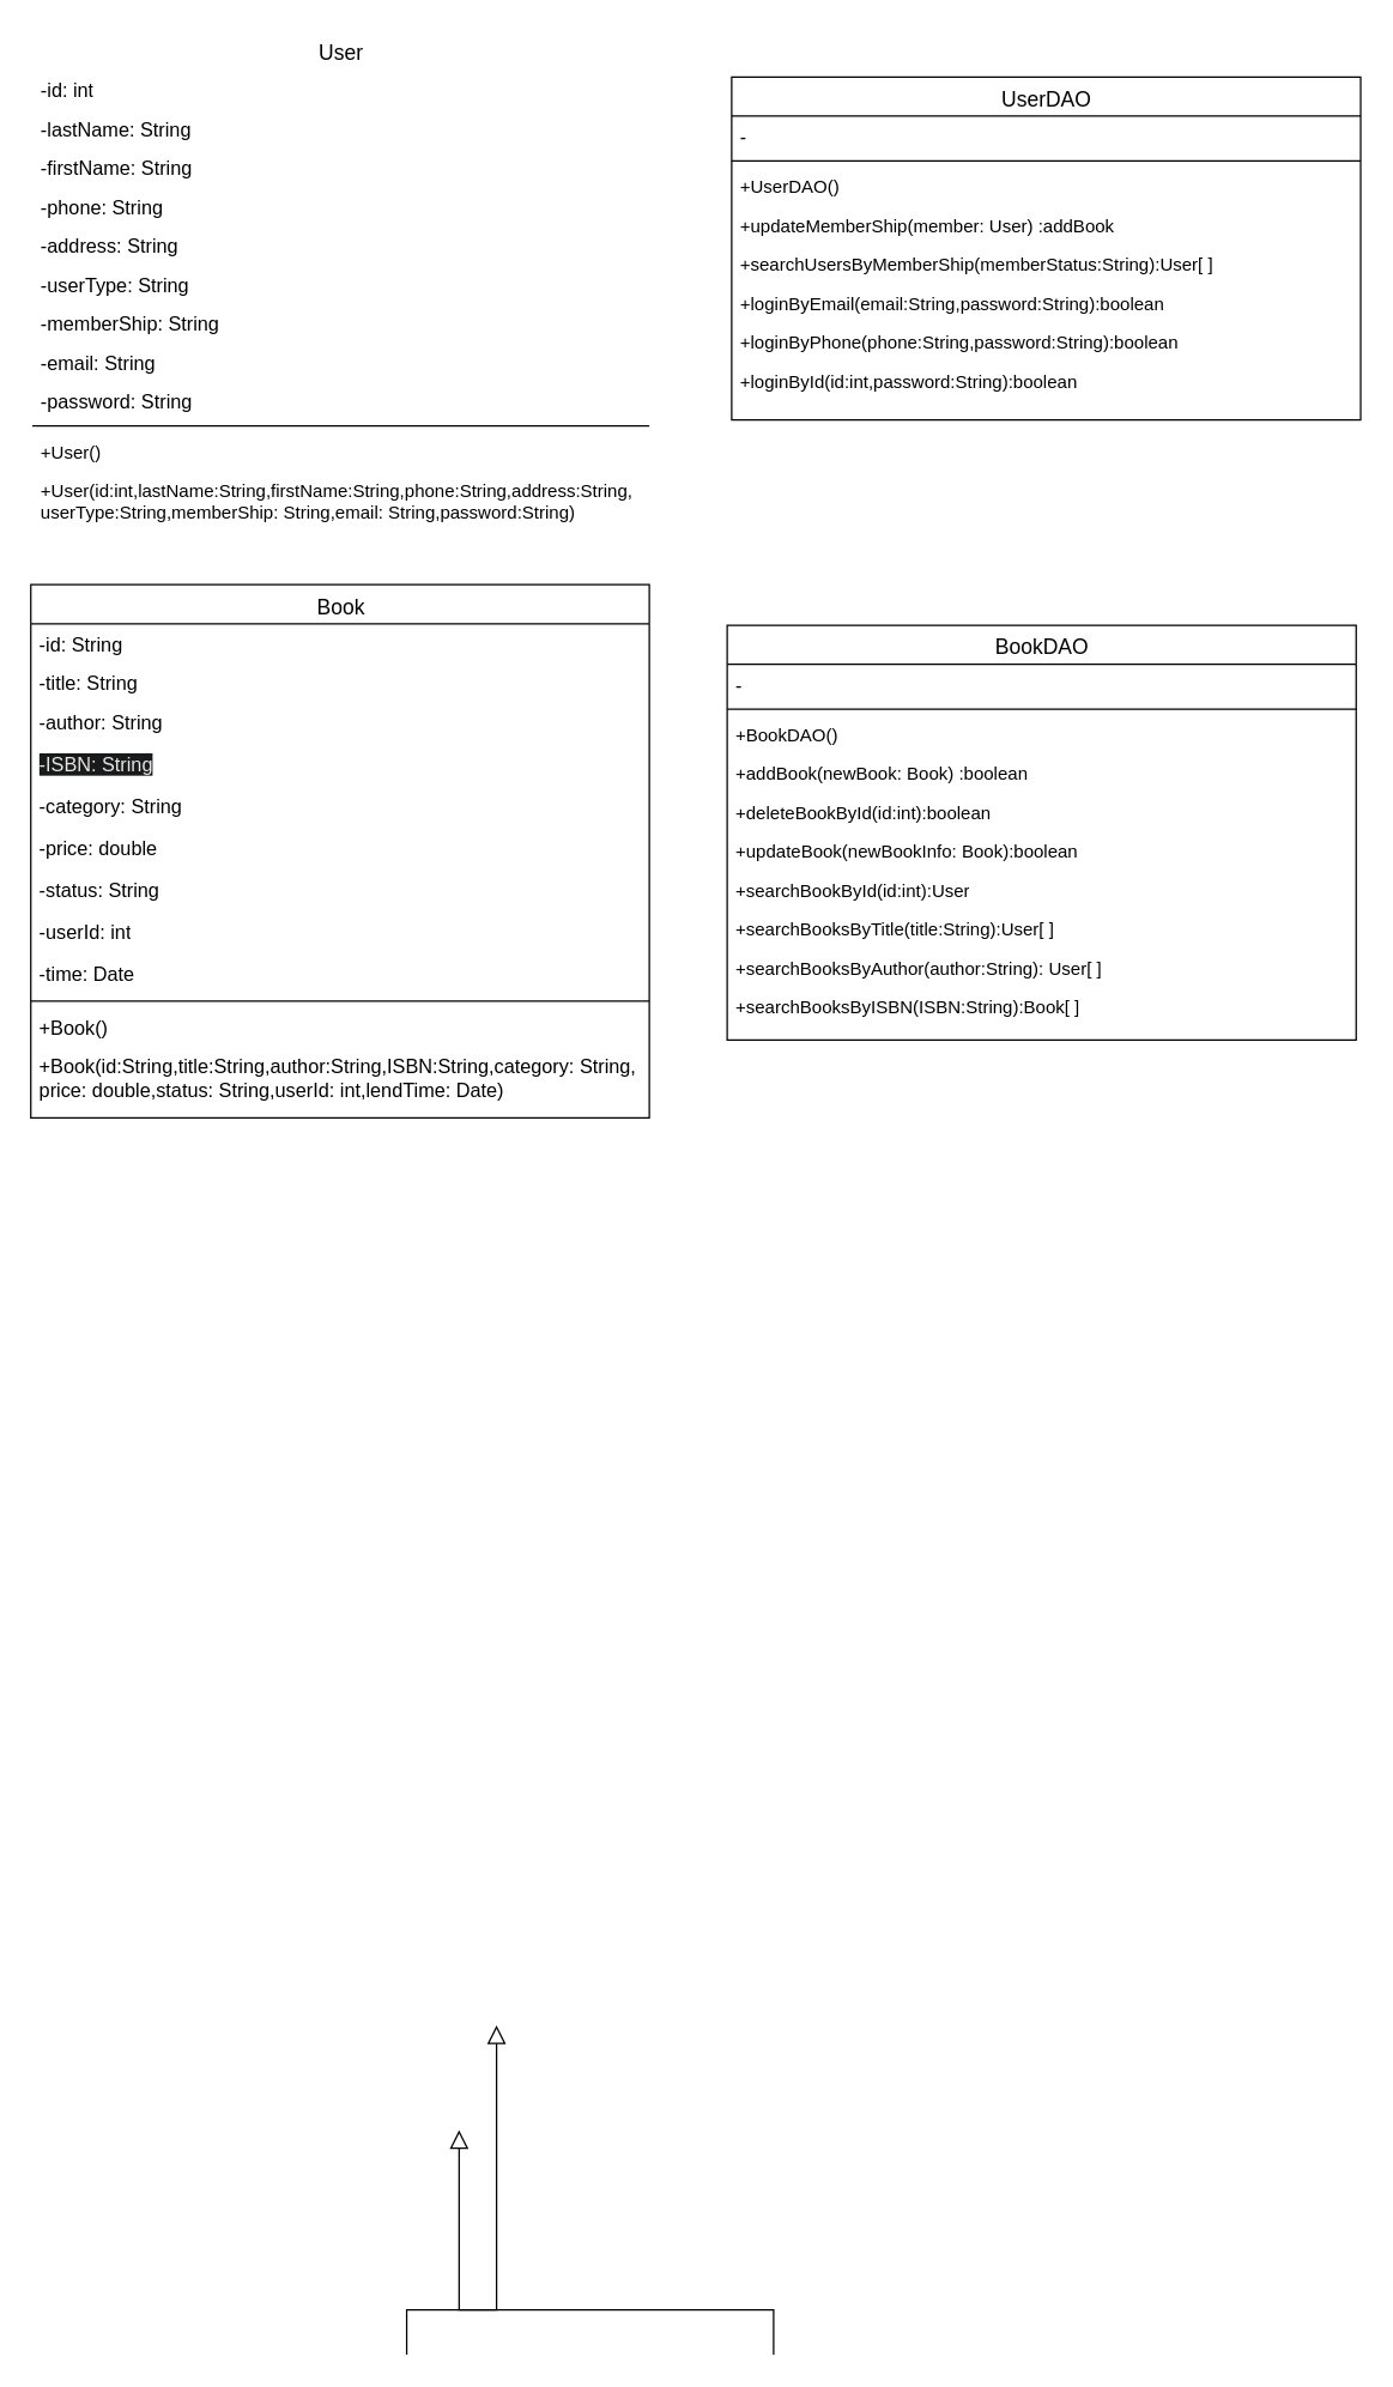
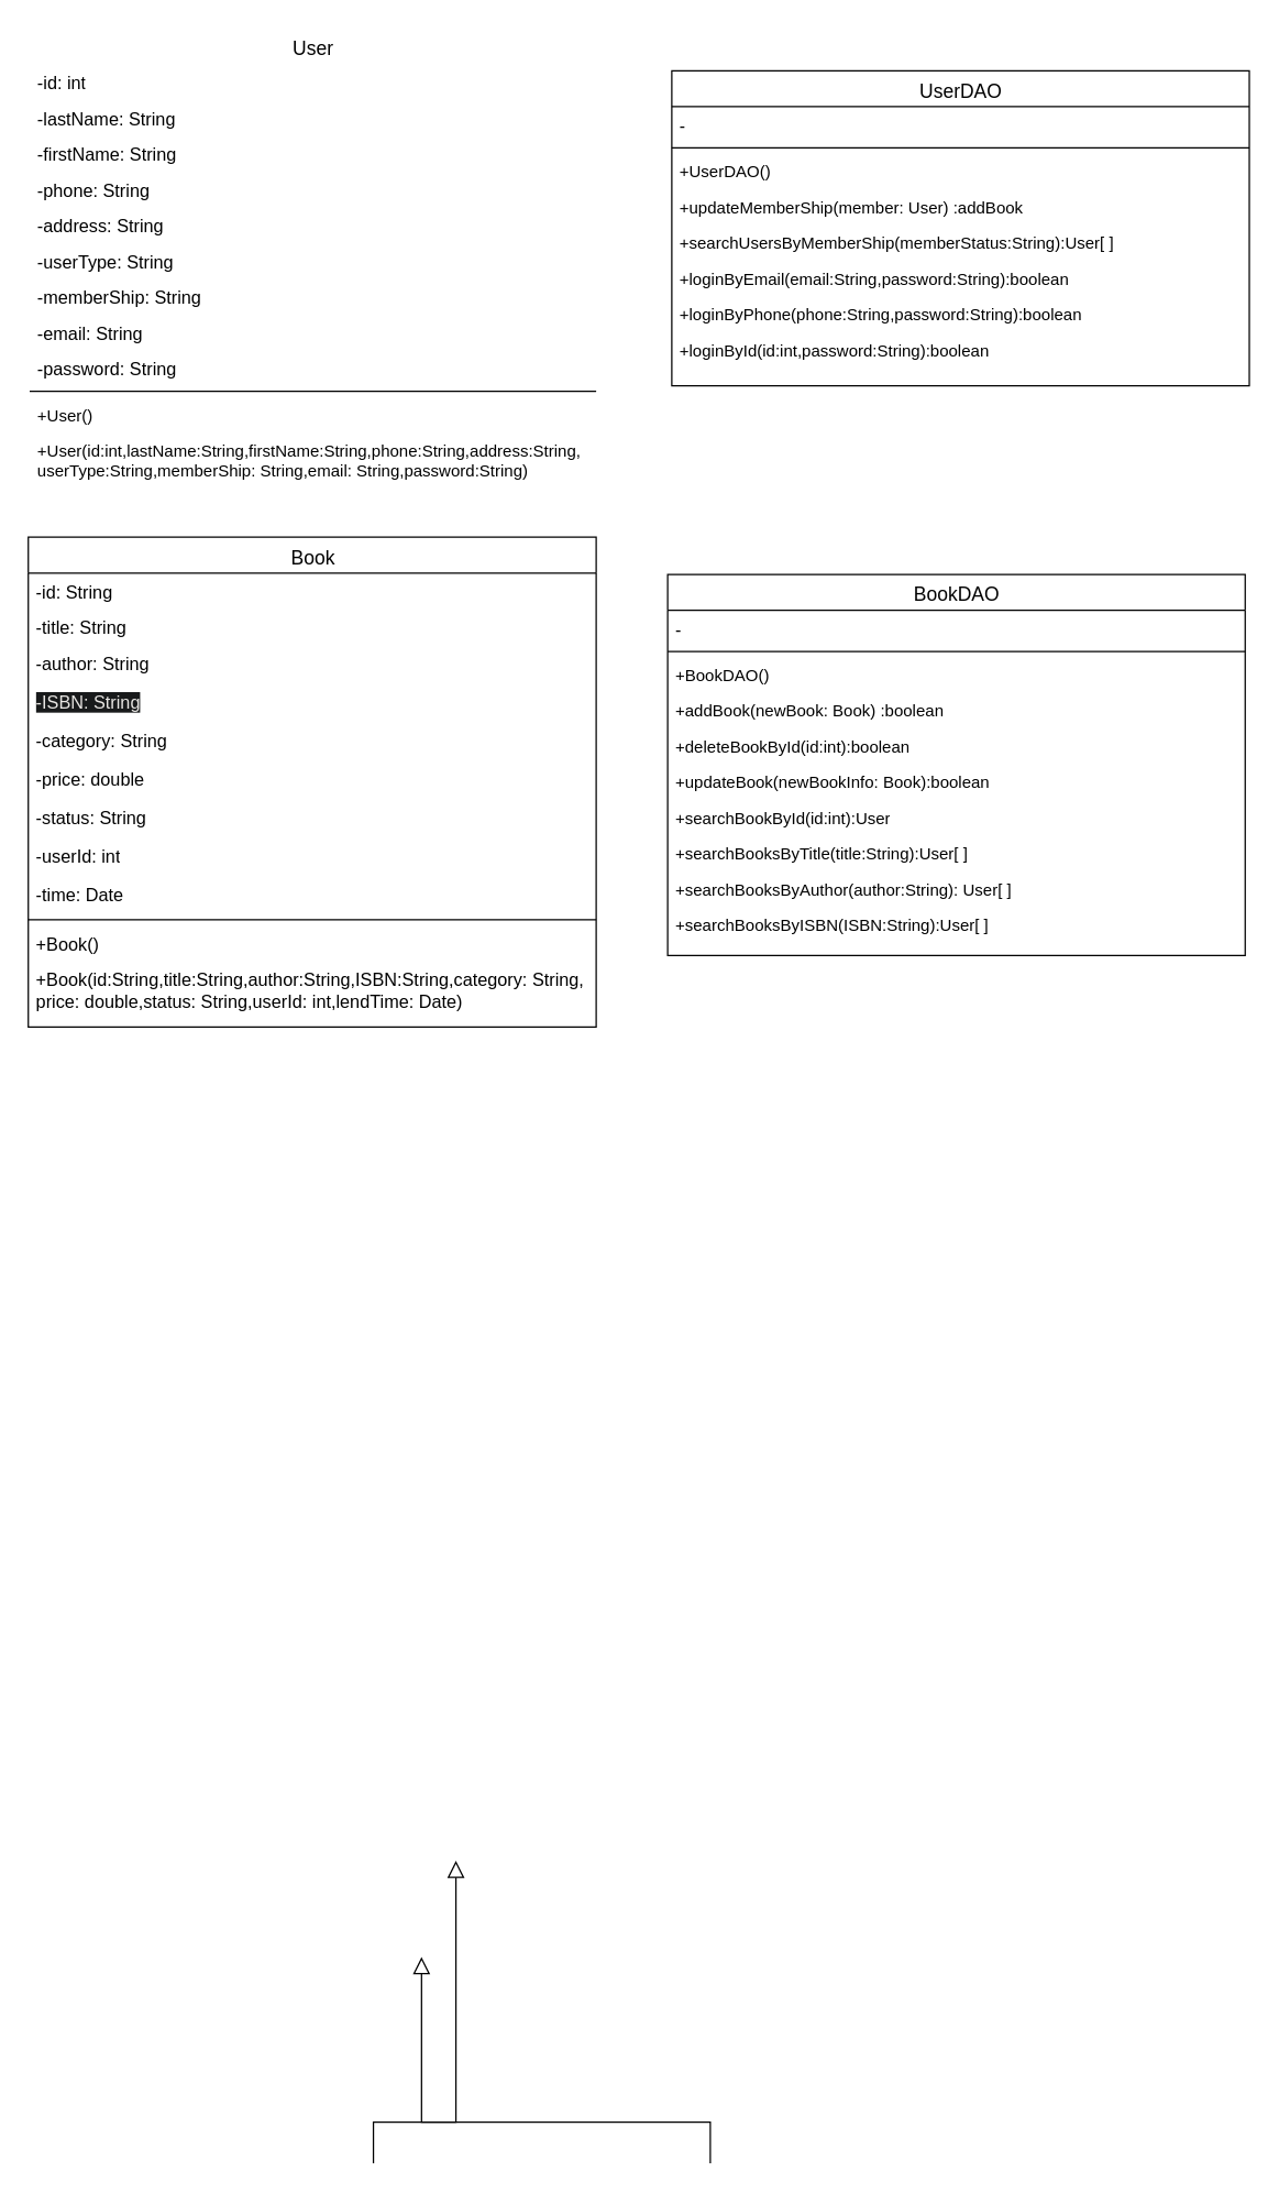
  <mxCell id="0" />
  <mxCell id="1" parent="0" />
  <mxCell id="2" value="User" style="swimlane;fontStyle=0;align=center;verticalAlign=top;childLayout=stackLayout;horizontal=1;startSize=26;horizontalStack=0;resizeParent=1;resizeLast=0;collapsible=1;marginBottom=0;rounded=0;shadow=0;strokeWidth=1;fontSize=14;strokeColor=#FFF;html=1;" parent="1" vertex="1"><mxGeometry x="21" y="20" width="412" height="337" as="geometry"><mxRectangle x="220" y="120" width="160" height="26" as="alternateBounds" /></mxGeometry></mxCell>
  <mxCell id="3" value="-id: int" style="text;align=left;verticalAlign=top;spacingLeft=4;spacingRight=4;overflow=hidden;rotatable=0;points=[[0,0.5],[1,0.5]];portConstraint=eastwest;fontSize=13;html=1;" parent="2" vertex="1"><mxGeometry y="26" width="412" height="26" as="geometry" /></mxCell>
  <mxCell id="4" value="-lastName: String" style="text;align=left;verticalAlign=top;spacingLeft=4;spacingRight=4;overflow=hidden;rotatable=0;points=[[0,0.5],[1,0.5]];portConstraint=eastwest;fontSize=13;html=1;" parent="2" vertex="1"><mxGeometry y="52" width="412" height="26" as="geometry" /></mxCell>
  <mxCell id="5" value="-firstName: String" style="text;align=left;verticalAlign=top;spacingLeft=4;spacingRight=4;overflow=hidden;rotatable=0;points=[[0,0.5],[1,0.5]];portConstraint=eastwest;fontSize=13;html=1;" parent="2" vertex="1"><mxGeometry y="78" width="412" height="26" as="geometry" /></mxCell>
  <mxCell id="6" value="-phone: String" style="text;align=left;verticalAlign=top;spacingLeft=4;spacingRight=4;overflow=hidden;rotatable=0;points=[[0,0.5],[1,0.5]];portConstraint=eastwest;fontSize=13;html=1;" parent="2" vertex="1"><mxGeometry y="104" width="412" height="26" as="geometry" /></mxCell>
  <mxCell id="7" value="-address: String" style="text;align=left;verticalAlign=top;spacingLeft=4;spacingRight=4;overflow=hidden;rotatable=0;points=[[0,0.5],[1,0.5]];portConstraint=eastwest;rounded=0;shadow=0;html=1;fontSize=13;" parent="2" vertex="1"><mxGeometry y="130" width="412" height="26" as="geometry" /></mxCell>
  <mxCell id="8" value="-userType: String" style="text;align=left;verticalAlign=top;spacingLeft=4;spacingRight=4;overflow=hidden;rotatable=0;points=[[0,0.5],[1,0.5]];portConstraint=eastwest;rounded=0;shadow=0;html=1;fontSize=13;" parent="2" vertex="1"><mxGeometry y="156" width="412" height="26" as="geometry" /></mxCell>
  <mxCell id="9" value="-memberShip: String" style="text;align=left;verticalAlign=top;spacingLeft=4;spacingRight=4;overflow=hidden;rotatable=0;points=[[0,0.5],[1,0.5]];portConstraint=eastwest;rounded=0;shadow=0;html=1;fontSize=13;" parent="2" vertex="1"><mxGeometry y="182" width="412" height="26" as="geometry" /></mxCell>
  <mxCell id="10" value="-email: String" style="text;align=left;verticalAlign=top;spacingLeft=4;spacingRight=4;overflow=hidden;rotatable=0;points=[[0,0.5],[1,0.5]];portConstraint=eastwest;rounded=0;shadow=0;html=1;fontSize=13;" vertex="1" parent="2"><mxGeometry y="208" width="412" height="26" as="geometry" /></mxCell>
  <mxCell id="11" value="-password: String" style="text;align=left;verticalAlign=top;spacingLeft=4;spacingRight=4;overflow=hidden;rotatable=0;points=[[0,0.5],[1,0.5]];portConstraint=eastwest;rounded=0;shadow=0;html=1;fontSize=13;" parent="2" vertex="1"><mxGeometry y="234" width="412" height="26" as="geometry" /></mxCell>
  <mxCell id="12" value="" style="line;html=1;strokeWidth=1;align=left;verticalAlign=middle;spacingTop=-1;spacingLeft=3;spacingRight=3;rotatable=0;labelPosition=right;points=[];portConstraint=eastwest;" parent="2" vertex="1"><mxGeometry y="260" width="412" height="8" as="geometry" /></mxCell>
  <mxCell id="13" value="+User()" style="text;align=left;verticalAlign=top;spacingLeft=4;spacingRight=4;overflow=hidden;rotatable=0;points=[[0,0.5],[1,0.5]];portConstraint=eastwest;fontStyle=0;html=1;" parent="2" vertex="1"><mxGeometry y="268" width="412" height="26" as="geometry" /></mxCell>
  <mxCell id="14" value="+User(id:int,lastName:String,firstName:String,phone:String,address:String,&lt;br&gt;userType:String,memberShip: String,email: String,password:String)" style="text;align=left;verticalAlign=top;spacingLeft=4;spacingRight=4;overflow=hidden;rotatable=0;points=[[0,0.5],[1,0.5]];portConstraint=eastwest;fontStyle=0;html=1;" parent="2" vertex="1"><mxGeometry y="294" width="412" height="43" as="geometry" /></mxCell>
  <mxCell id="15" value="Book" style="swimlane;fontStyle=0;align=center;verticalAlign=top;childLayout=stackLayout;horizontal=1;startSize=26;horizontalStack=0;resizeParent=1;resizeLast=0;collapsible=1;marginBottom=0;rounded=0;shadow=0;strokeWidth=1;fontSize=14;html=1;" parent="1" vertex="1"><mxGeometry x="20" y="390" width="413" height="356" as="geometry"><mxRectangle x="330" y="360" width="170" height="26" as="alternateBounds" /></mxGeometry></mxCell>
  <mxCell id="16" value="-id: String" style="text;align=left;verticalAlign=top;spacingLeft=4;spacingRight=4;overflow=hidden;rotatable=0;points=[[0,0.5],[1,0.5]];portConstraint=eastwest;fontSize=13;html=1;" parent="15" vertex="1"><mxGeometry y="26" width="413" height="26" as="geometry" /></mxCell>
  <mxCell id="17" value="-title: String" style="text;align=left;verticalAlign=top;spacingLeft=4;spacingRight=4;overflow=hidden;rotatable=0;points=[[0,0.5],[1,0.5]];portConstraint=eastwest;fontSize=13;html=1;" parent="15" vertex="1"><mxGeometry y="52" width="413" height="26" as="geometry" /></mxCell>
  <mxCell id="18" value="-author: String" style="text;align=left;verticalAlign=top;spacingLeft=4;spacingRight=4;overflow=hidden;rotatable=0;points=[[0,0.5],[1,0.5]];portConstraint=eastwest;fontSize=13;html=1;" parent="15" vertex="1"><mxGeometry y="78" width="413" height="28" as="geometry" /></mxCell>
  <mxCell id="19" value="&lt;span data-darkreader-inline-bgcolor=&quot;&quot; data-darkreader-inline-color=&quot;&quot; style=&quot;color: rgb(232, 230, 227); font-family: Helvetica; font-size: 13px; font-style: normal; font-variant-ligatures: normal; font-variant-caps: normal; font-weight: 400; letter-spacing: normal; orphans: 2; text-align: left; text-indent: 0px; text-transform: none; widows: 2; word-spacing: 0px; -webkit-text-stroke-width: 0px; background-color: rgb(24, 26, 27); text-decoration-thickness: initial; text-decoration-style: initial; text-decoration-color: initial; float: none; display: inline !important; --darkreader-inline-color: #d8d4cf; --darkreader-inline-bgcolor: #131516;&quot;&gt;-ISBN: String&lt;/span&gt;" style="text;align=left;verticalAlign=top;spacingLeft=4;spacingRight=4;overflow=hidden;rotatable=0;points=[[0,0.5],[1,0.5]];portConstraint=eastwest;fontSize=13;html=1;" parent="15" vertex="1"><mxGeometry y="106" width="413" height="28" as="geometry" /></mxCell>
  <mxCell id="20" value="-category: String" style="text;align=left;verticalAlign=top;spacingLeft=4;spacingRight=4;overflow=hidden;rotatable=0;points=[[0,0.5],[1,0.5]];portConstraint=eastwest;fontSize=13;html=1;" parent="15" vertex="1"><mxGeometry y="134" width="413" height="28" as="geometry" /></mxCell>
  <mxCell id="21" value="-price: double" style="text;align=left;verticalAlign=top;spacingLeft=4;spacingRight=4;overflow=hidden;rotatable=0;points=[[0,0.5],[1,0.5]];portConstraint=eastwest;fontSize=13;html=1;" vertex="1" parent="15"><mxGeometry y="162" width="413" height="28" as="geometry" /></mxCell>
  <mxCell id="22" value="-status: String" style="text;align=left;verticalAlign=top;spacingLeft=4;spacingRight=4;overflow=hidden;rotatable=0;points=[[0,0.5],[1,0.5]];portConstraint=eastwest;fontSize=13;html=1;" parent="15" vertex="1"><mxGeometry y="190" width="413" height="28" as="geometry" /></mxCell>
  <mxCell id="23" value="-userId: int" style="text;align=left;verticalAlign=top;spacingLeft=4;spacingRight=4;overflow=hidden;rotatable=0;points=[[0,0.5],[1,0.5]];portConstraint=eastwest;fontSize=13;html=1;" parent="15" vertex="1"><mxGeometry y="218" width="413" height="28" as="geometry" /></mxCell>
  <mxCell id="24" value="-time: Date" style="text;align=left;verticalAlign=top;spacingLeft=4;spacingRight=4;overflow=hidden;rotatable=0;points=[[0,0.5],[1,0.5]];portConstraint=eastwest;fontSize=13;html=1;" parent="15" vertex="1"><mxGeometry y="246" width="413" height="28" as="geometry" /></mxCell>
  <mxCell id="25" value="" style="line;html=1;strokeWidth=1;align=left;verticalAlign=middle;spacingTop=-1;spacingLeft=3;spacingRight=3;rotatable=0;labelPosition=right;points=[];portConstraint=eastwest;" parent="15" vertex="1"><mxGeometry y="274" width="413" height="8" as="geometry" /></mxCell>
  <mxCell id="26" value="+Book()" style="text;align=left;verticalAlign=top;spacingLeft=4;spacingRight=4;overflow=hidden;rotatable=0;points=[[0,0.5],[1,0.5]];portConstraint=eastwest;fontStyle=0;fontSize=13;html=1;" parent="15" vertex="1"><mxGeometry y="282" width="413" height="26" as="geometry" /></mxCell>
  <mxCell id="27" value="+Book(id:String,title:String,author:String,ISBN:String,category: String,&lt;br&gt;price: double,status: String,userId: int,lendTime: Date)" style="text;align=left;verticalAlign=top;spacingLeft=4;spacingRight=4;overflow=hidden;rotatable=0;points=[[0,0.5],[1,0.5]];portConstraint=eastwest;fontStyle=0;fontSize=13;html=1;" parent="15" vertex="1"><mxGeometry y="308" width="413" height="48" as="geometry" /></mxCell>
  <mxCell id="28" value="" style="endArrow=block;endSize=10;endFill=0;shadow=0;strokeWidth=1;rounded=0;edgeStyle=elbowEdgeStyle;elbow=vertical;entryX=0.5;entryY=1;entryDx=0;entryDy=0;" parent="1" edge="1"><mxGeometry width="160" relative="1" as="geometry"><mxPoint x="271" y="1572" as="sourcePoint" /><mxPoint x="331" y="1352" as="targetPoint" /><Array as="points"><mxPoint x="271" y="1542" /><mxPoint x="241" y="1522" /><mxPoint x="231" y="1402" /></Array></mxGeometry></mxCell>
  <mxCell id="29" value="BookDAO" style="swimlane;fontStyle=0;align=center;verticalAlign=top;childLayout=stackLayout;horizontal=1;startSize=26;horizontalStack=0;resizeParent=1;resizeLast=0;collapsible=1;marginBottom=0;rounded=0;shadow=0;strokeWidth=1;fontSize=14;html=1;" parent="1" vertex="1"><mxGeometry x="485" y="417" width="420" height="277" as="geometry"><mxRectangle x="220" y="120" width="160" height="26" as="alternateBounds" /></mxGeometry></mxCell>
  <mxCell id="30" value="-" style="text;align=left;verticalAlign=top;spacingLeft=4;spacingRight=4;overflow=hidden;rotatable=0;points=[[0,0.5],[1,0.5]];portConstraint=eastwest;fontSize=13;html=1;" parent="29" vertex="1"><mxGeometry y="26" width="420" height="26" as="geometry" /></mxCell>
  <mxCell id="31" value="" style="line;html=1;strokeWidth=1;align=left;verticalAlign=middle;spacingTop=-1;spacingLeft=3;spacingRight=3;rotatable=0;labelPosition=right;points=[];portConstraint=eastwest;" parent="29" vertex="1"><mxGeometry y="52" width="420" height="8" as="geometry" /></mxCell>
  <mxCell id="32" value="+BookDAO()" style="text;align=left;verticalAlign=top;spacingLeft=4;spacingRight=4;overflow=hidden;rotatable=0;points=[[0,0.5],[1,0.5]];portConstraint=eastwest;fontStyle=0;html=1;" parent="29" vertex="1"><mxGeometry y="60" width="420" height="26" as="geometry" /></mxCell>
  <mxCell id="33" value="+addBook(newBook: Book) :boolean" style="text;align=left;verticalAlign=top;spacingLeft=4;spacingRight=4;overflow=hidden;rotatable=0;points=[[0,0.5],[1,0.5]];portConstraint=eastwest;fontStyle=0;html=1;" parent="29" vertex="1"><mxGeometry y="86" width="420" height="26" as="geometry" /></mxCell>
  <mxCell id="34" value="+deleteBookById(id:int):boolean" style="text;align=left;verticalAlign=top;spacingLeft=4;spacingRight=4;overflow=hidden;rotatable=0;points=[[0,0.5],[1,0.5]];portConstraint=eastwest;fontStyle=0;html=1;" parent="29" vertex="1"><mxGeometry y="112" width="420" height="26" as="geometry" /></mxCell>
  <mxCell id="35" value="+updateBook(newBookInfo: Book):boolean" style="text;align=left;verticalAlign=top;spacingLeft=4;spacingRight=4;overflow=hidden;rotatable=0;points=[[0,0.5],[1,0.5]];portConstraint=eastwest;fontStyle=0;html=1;" parent="29" vertex="1"><mxGeometry y="138" width="420" height="26" as="geometry" /></mxCell>
  <mxCell id="36" value="+searchBookById(id:int):User" style="text;align=left;verticalAlign=top;spacingLeft=4;spacingRight=4;overflow=hidden;rotatable=0;points=[[0,0.5],[1,0.5]];portConstraint=eastwest;fontStyle=0;html=1;" parent="29" vertex="1"><mxGeometry y="164" width="420" height="26" as="geometry" /></mxCell>
  <mxCell id="37" value="+searchBooksByTitle(title:String):User[ ]" style="text;align=left;verticalAlign=top;spacingLeft=4;spacingRight=4;overflow=hidden;rotatable=0;points=[[0,0.5],[1,0.5]];portConstraint=eastwest;fontStyle=0;html=1;" parent="29" vertex="1"><mxGeometry y="190" width="420" height="26" as="geometry" /></mxCell>
  <mxCell id="38" value="+searchBooksByAuthor(author:String): User[ ]" style="text;align=left;verticalAlign=top;spacingLeft=4;spacingRight=4;overflow=hidden;rotatable=0;points=[[0,0.5],[1,0.5]];portConstraint=eastwest;fontStyle=0;html=1;" parent="29" vertex="1"><mxGeometry y="216" width="420" height="26" as="geometry" /></mxCell>
- <mxCell id="39" value="+searchBooksByISBN(ISBN:String):Book[ ]" style="text;align=left;verticalAlign=top;spacingLeft=4;spacingRight=4;overflow=hidden;rotatable=0;points=[[0,0.5],[1,0.5]];portConstraint=eastwest;fontStyle=0;html=1;" parent="29" vertex="1"><mxGeometry y="242" width="420" height="26" as="geometry" /></mxCell>
+ <mxCell id="39" value="+searchBooksByISBN(ISBN:String):User[ ]" style="text;align=left;verticalAlign=top;spacingLeft=4;spacingRight=4;overflow=hidden;rotatable=0;points=[[0,0.5],[1,0.5]];portConstraint=eastwest;fontStyle=0;html=1;" parent="29" vertex="1"><mxGeometry y="242" width="420" height="26" as="geometry" /></mxCell>
  <mxCell id="40" value="" style="endArrow=block;endSize=10;endFill=0;shadow=0;strokeWidth=1;rounded=0;edgeStyle=elbowEdgeStyle;elbow=vertical;entryX=0.5;entryY=1;entryDx=0;entryDy=0;exitX=0.5;exitY=0;exitDx=0;exitDy=0;" parent="1" edge="1"><mxGeometry width="160" relative="1" as="geometry"><mxPoint x="516" y="1572" as="sourcePoint" /><mxPoint x="306" y="1422" as="targetPoint" /><Array as="points"><mxPoint x="341" y="1542" /><mxPoint x="391" y="1522" /><mxPoint x="241" y="1412" /></Array></mxGeometry></mxCell>
  <mxCell id="41" value="UserDAO" style="swimlane;fontStyle=0;align=center;verticalAlign=top;childLayout=stackLayout;horizontal=1;startSize=26;horizontalStack=0;resizeParent=1;resizeLast=0;collapsible=1;marginBottom=0;rounded=0;shadow=0;strokeWidth=1;fontSize=14;html=1;" parent="1" vertex="1"><mxGeometry x="488" y="51" width="420" height="229" as="geometry"><mxRectangle x="220" y="120" width="160" height="26" as="alternateBounds" /></mxGeometry></mxCell>
  <mxCell id="42" value="-" style="text;align=left;verticalAlign=top;spacingLeft=4;spacingRight=4;overflow=hidden;rotatable=0;points=[[0,0.5],[1,0.5]];portConstraint=eastwest;fontSize=13;html=1;" parent="41" vertex="1"><mxGeometry y="26" width="420" height="26" as="geometry" /></mxCell>
  <mxCell id="43" value="" style="line;html=1;strokeWidth=1;align=left;verticalAlign=middle;spacingTop=-1;spacingLeft=3;spacingRight=3;rotatable=0;labelPosition=right;points=[];portConstraint=eastwest;" parent="41" vertex="1"><mxGeometry y="52" width="420" height="8" as="geometry" /></mxCell>
  <mxCell id="44" value="+UserDAO()" style="text;align=left;verticalAlign=top;spacingLeft=4;spacingRight=4;overflow=hidden;rotatable=0;points=[[0,0.5],[1,0.5]];portConstraint=eastwest;fontStyle=0;html=1;" parent="41" vertex="1"><mxGeometry y="60" width="420" height="26" as="geometry" /></mxCell>
  <mxCell id="45" value="+updateMemberShip(member: User) :addBook" style="text;align=left;verticalAlign=top;spacingLeft=4;spacingRight=4;overflow=hidden;rotatable=0;points=[[0,0.5],[1,0.5]];portConstraint=eastwest;fontStyle=0;html=1;" parent="41" vertex="1"><mxGeometry y="86" width="420" height="26" as="geometry" /></mxCell>
  <mxCell id="46" value="+searchUsersByMemberShip(memberStatus:String):User[ ]" style="text;align=left;verticalAlign=top;spacingLeft=4;spacingRight=4;overflow=hidden;rotatable=0;points=[[0,0.5],[1,0.5]];portConstraint=eastwest;fontStyle=0;html=1;" parent="41" vertex="1"><mxGeometry y="112" width="420" height="26" as="geometry" /></mxCell>
  <mxCell id="47" value="+loginByEmail(email:String,password:String):boolean" style="text;align=left;verticalAlign=top;spacingLeft=4;spacingRight=4;overflow=hidden;rotatable=0;points=[[0,0.5],[1,0.5]];portConstraint=eastwest;fontStyle=0;html=1;" parent="41" vertex="1"><mxGeometry y="138" width="420" height="26" as="geometry" /></mxCell>
  <mxCell id="48" value="+loginByPhone(phone:String,password:String):boolean" style="text;align=left;verticalAlign=top;spacingLeft=4;spacingRight=4;overflow=hidden;rotatable=0;points=[[0,0.5],[1,0.5]];portConstraint=eastwest;fontStyle=0;html=1;" parent="41" vertex="1"><mxGeometry y="164" width="420" height="26" as="geometry" /></mxCell>
  <mxCell id="49" value="+loginById(id:int,password:String):boolean" style="text;align=left;verticalAlign=top;spacingLeft=4;spacingRight=4;overflow=hidden;rotatable=0;points=[[0,0.5],[1,0.5]];portConstraint=eastwest;fontStyle=0;html=1;" parent="41" vertex="1"><mxGeometry y="190" width="420" height="26" as="geometry" /></mxCell>
